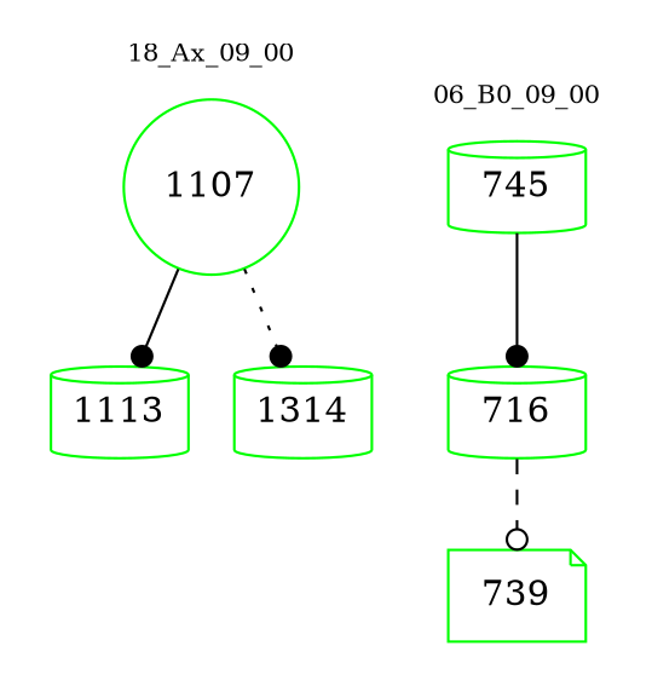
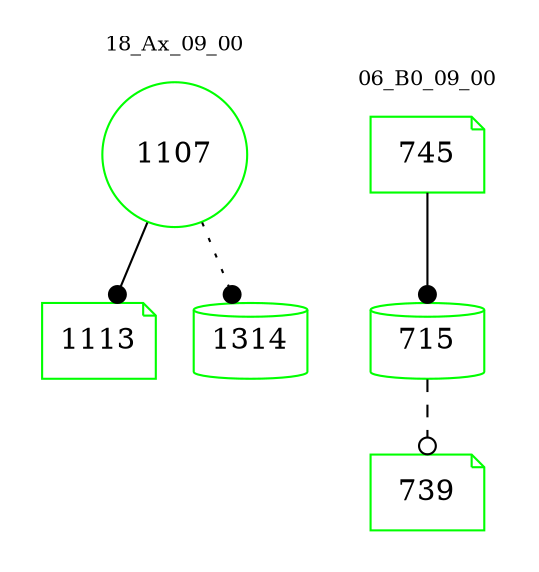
  digraph {
    node [color=green shape=note]
    edge [arrowhead=dot color=black style=solid]
    n1 [label=1107 shape=circle]
-   n2 [label=1113 shape=cylinder]
+   n2 [label=1113]
    n3 [label=1314 shape=cylinder]
-   n4 [label=716 shape=cylinder]
-   n5 [label=745 shape=cylinder]
+   n4 [label=715 shape=cylinder]
+   n5 [label=745]
    n6 [label=739]
    subgraph cluster_1 {
      color=white
      fontsize=10
      label="18_Ax_09_00"
      n1
      n2
      n3
    }
    subgraph cluster_2 {
      color=white
      fontsize=10
      label="06_B0_09_00"
      n4
      n5
      n6
    }
    n1 -> n2
    n1 -> n3 [style=dotted]
    n4 -> n6 [arrowhead=odot style=dashed]
    n5 -> n4
  }
